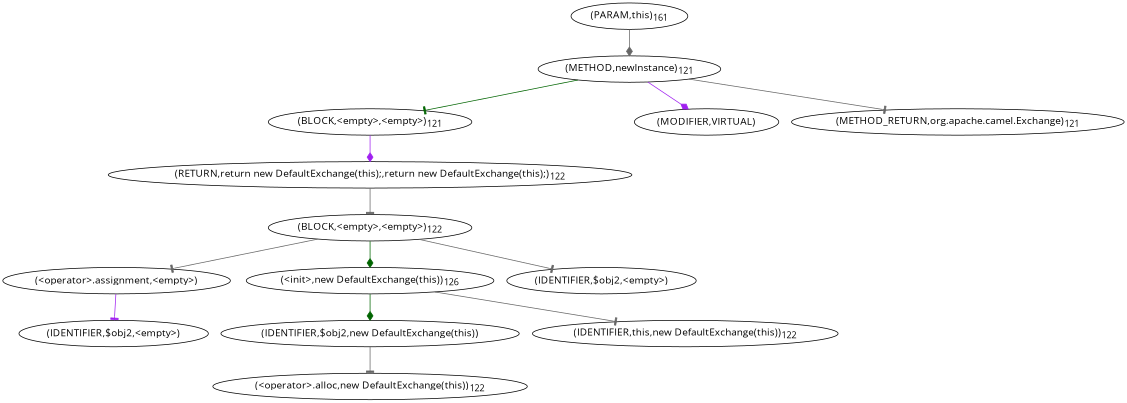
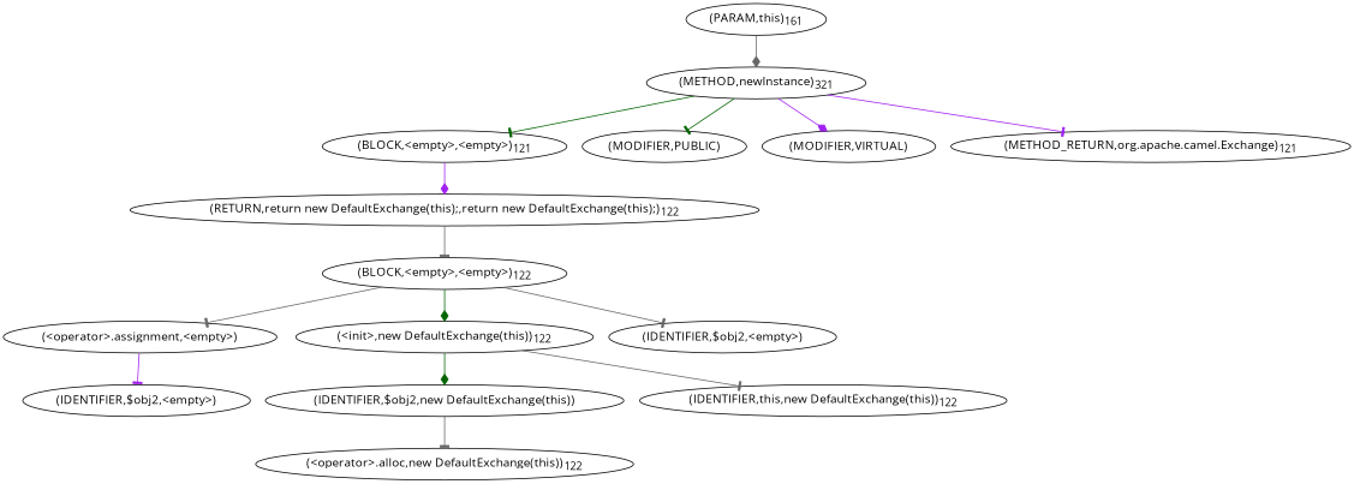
  digraph {
    fontname="Open Sans"
    node [fontname="Open Sans"]
    edge [arrowhead=tee color=gray40 fontname="Open Sans"]
-   n1 [label=<(METHOD,newInstance)<SUB>121</SUB>>]
+   n1 [label=<(METHOD,newInstance)<SUB>321</SUB>>]
    n2 [label=<(BLOCK,&lt;empty&gt;,&lt;empty&gt;)<SUB>121</SUB>>]
+   n3 [label=<(MODIFIER,PUBLIC)>]
    n4 [label=<(MODIFIER,VIRTUAL)>]
    n5 [label=<(METHOD_RETURN,org.apache.camel.Exchange)<SUB>121</SUB>>]
    n6 [label=<(PARAM,this)<SUB>161</SUB>>]
    n7 [label=<(RETURN,return new DefaultExchange(this);,return new DefaultExchange(this);)<SUB>122</SUB>>]
    n8 [label=<(BLOCK,&lt;empty&gt;,&lt;empty&gt;)<SUB>122</SUB>>]
    n9 [label=<(&lt;operator&gt;.assignment,&lt;empty&gt;)>]
-   n10 [label=<(&lt;init&gt;,new DefaultExchange(this))<SUB>126</SUB>>]
+   n10 [label=<(&lt;init&gt;,new DefaultExchange(this))<SUB>122</SUB>>]
    n11 [label=<(IDENTIFIER,$obj2,&lt;empty&gt;)>]
    n12 [label=<(IDENTIFIER,$obj2,&lt;empty&gt;)>]
    n13 [label=<(IDENTIFIER,$obj2,new DefaultExchange(this))>]
    n14 [label=<(IDENTIFIER,this,new DefaultExchange(this))<SUB>122</SUB>>]
    n15 [label=<(&lt;operator&gt;.alloc,new DefaultExchange(this))<SUB>122</SUB>>]
    n1 -> n2 [color=darkgreen]
+   n1 -> n3 [color=darkgreen]
    n1 -> n4 [arrowhead=diamond color=purple]
-   n1 -> n5
+   n1 -> n5 [color=purple]
    n2 -> n7 [arrowhead=diamond color=purple]
    n6 -> n1 [arrowhead=diamond]
    n7 -> n8
    n8 -> n9
    n8 -> n10 [arrowhead=diamond color=darkgreen]
    n8 -> n11
    n9 -> n12 [color=purple]
    n10 -> n13 [arrowhead=diamond color=darkgreen]
    n10 -> n14
    n13 -> n15
  }
